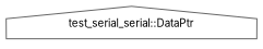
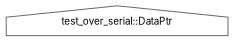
  digraph {
    rankdir=LR
    fontname=Inter
-   n1 [color=grey40 fillcolor=white fontname=Inter fontsize=10 height=0.2 label="test_serial_serial::DataPtr" shape=house style=filled width=0.4]
+   n1 [color=grey40 fillcolor=white fontname=Inter fontsize=10 height=0.2 label="test_over_serial::DataPtr" shape=house style=filled width=0.4]
  }
